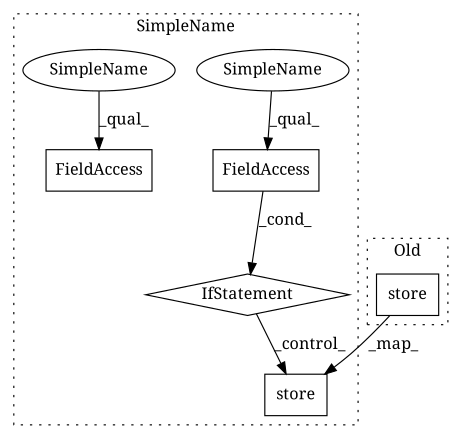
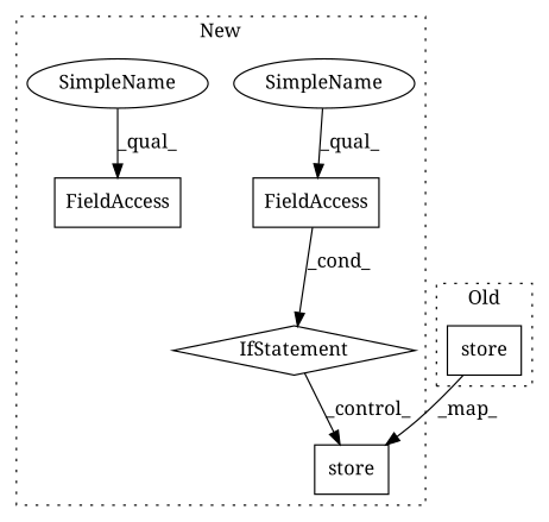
  digraph {
    fontname="Noto Serif"
    node [a=32 l="6,1" s=8042 shape=box fontname="Noto Serif"]
    edge [fontname="Noto Serif"]
    n1 [label=store s="8462,8492"]
    n2 [a=25 l="4,2" label=IfStatement s="8038,8058" shape=diamond]
    n3 [a=22 l=16 label=FieldAccess]
    n4 [a=22 l=19 label=FieldAccess s=8562]
    n5 [a=42 l=4 label=SimpleName shape=ellipse]
    n6 [a=42 l=4 label=SimpleName s=8562 shape=ellipse]
    n7 [label=store s="15113,15143"]
    subgraph cluster_1 {
-     label=SimpleName
+     label=New
      style=dotted
      n1
      n2
      n3
      n4
      n5
      n6
    }
    subgraph cluster_2 {
      label=Old
      style=dotted
      n7
    }
    n2 -> n1 [label=_control_]
    n3 -> n2 [label=_cond_]
    n5 -> n3 [label=_qual_]
    n6 -> n4 [label=_qual_]
    n7 -> n1 [label=_map_]
  }
